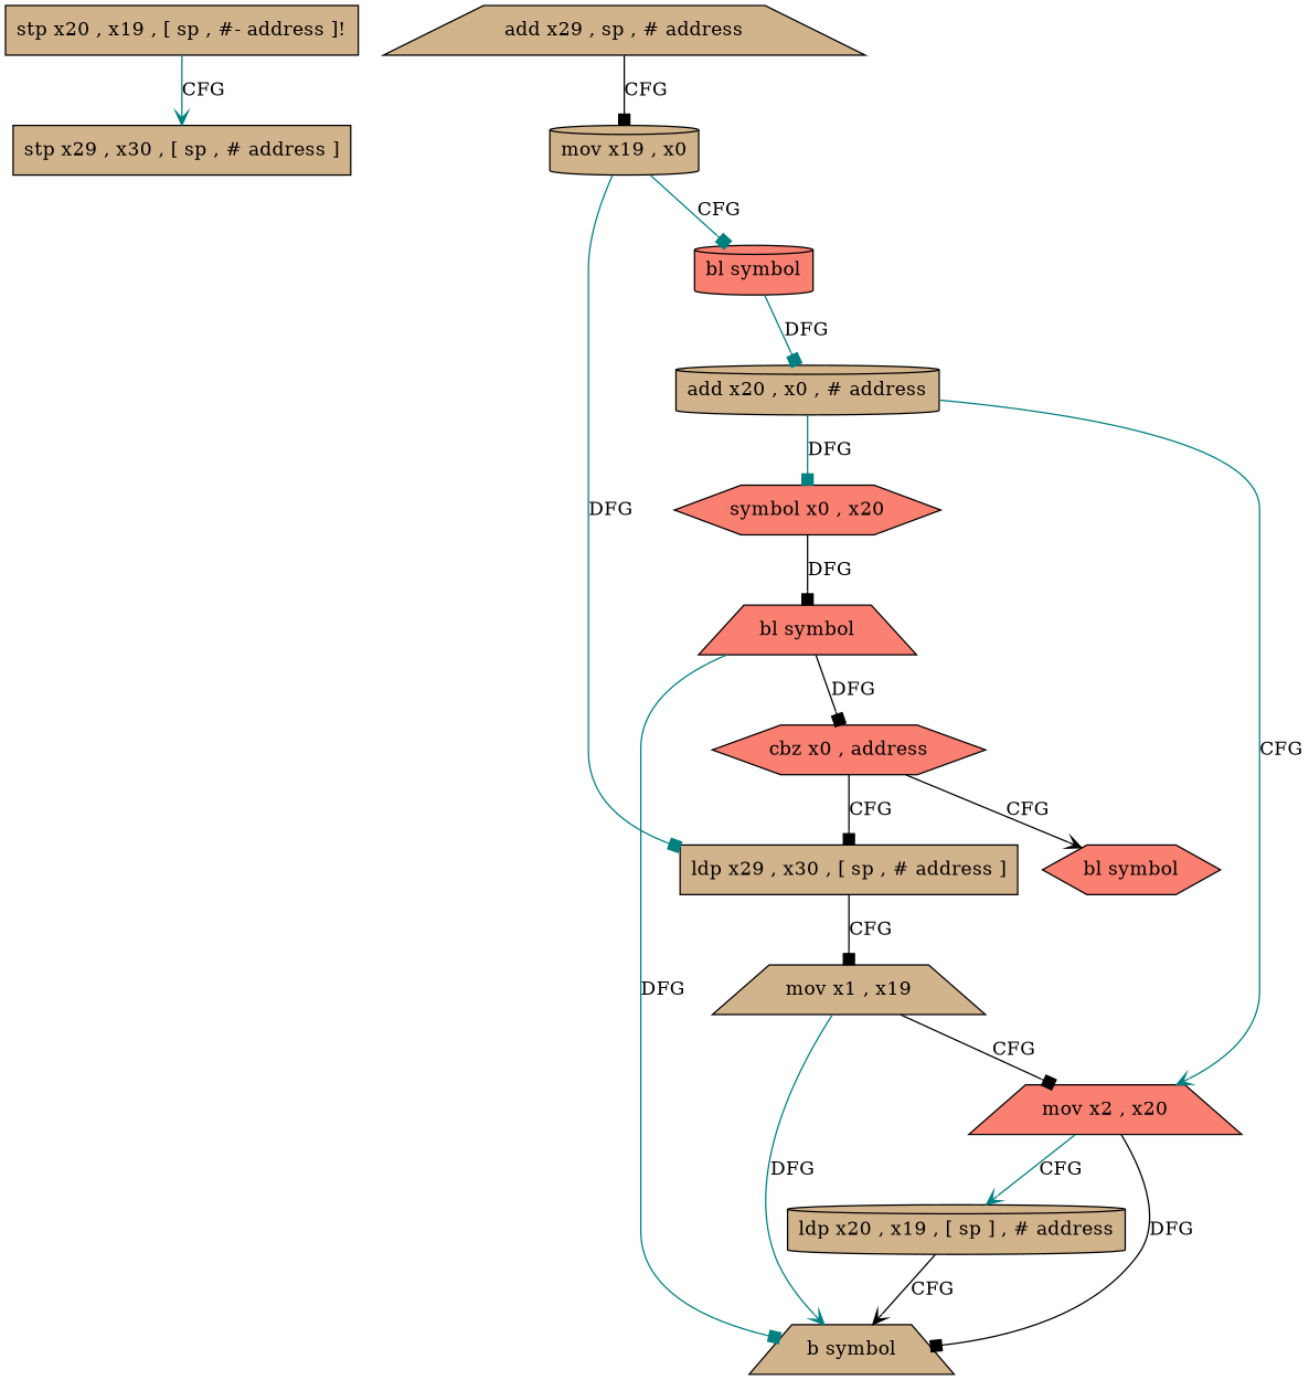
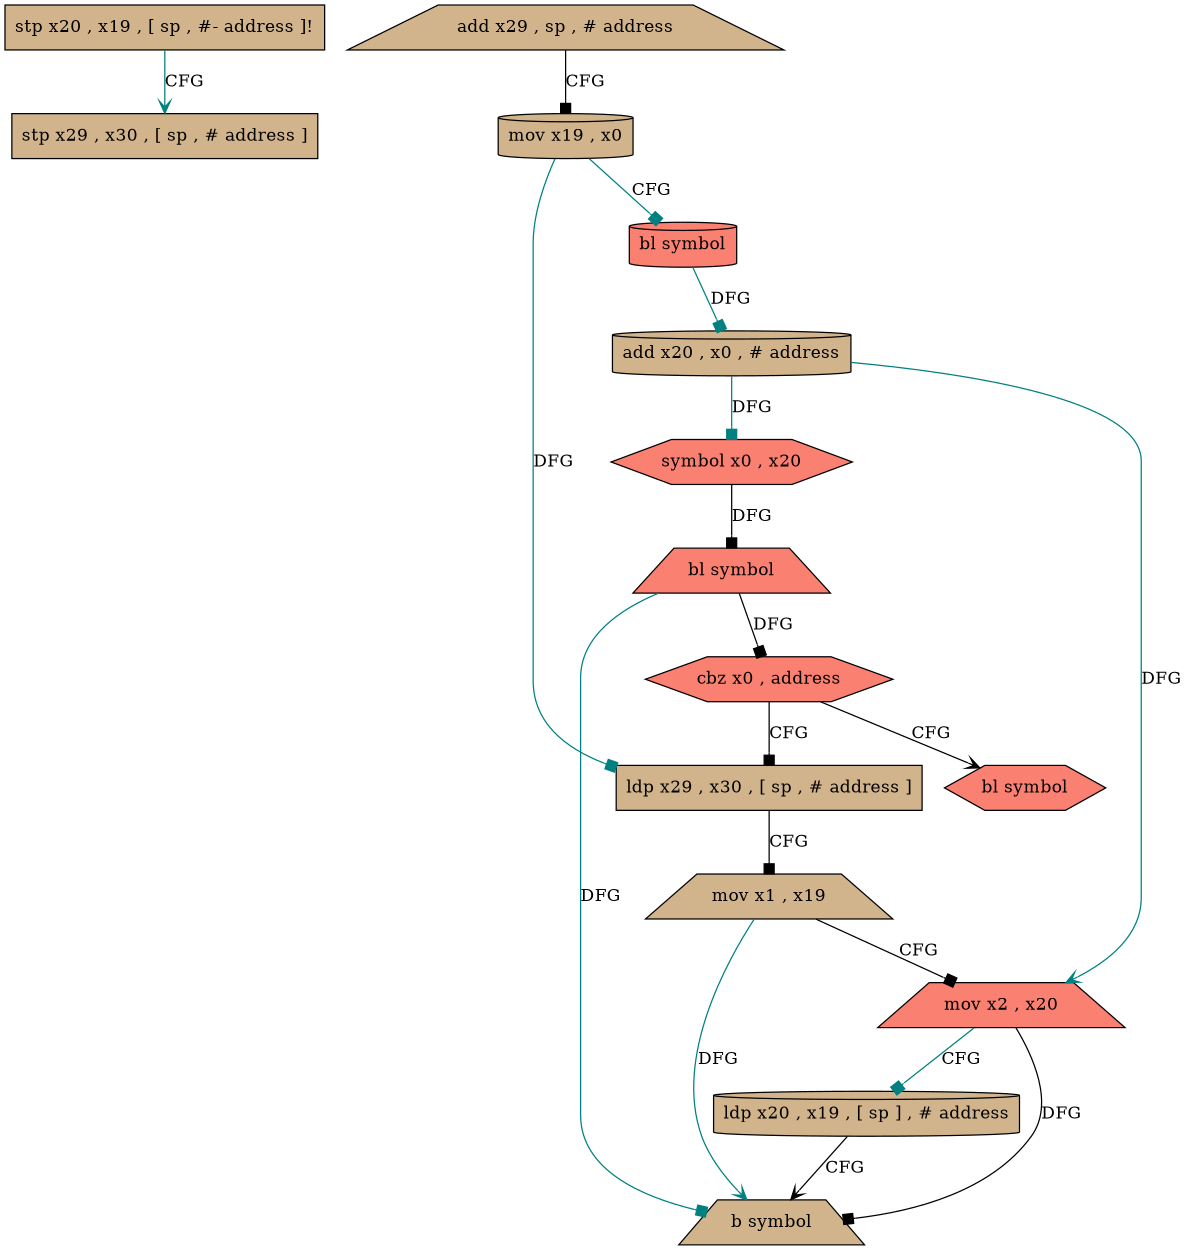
  digraph {
    node [fillcolor=tan shape=trapezium style=filled]
    edge [arrowhead=box color=teal]
    n1 [label="stp x20 , x19 , [ sp , #- address ]!" shape=box]
    n2 [label="stp x29 , x30 , [ sp , # address ]" shape=box]
    n3 [label="add x29 , sp , # address"]
    n4 [label="mov x19 , x0" shape=cylinder]
    n5 [fillcolor=salmon label="bl symbol" shape=cylinder]
    n6 [label="ldp x29 , x30 , [ sp , # address ]" shape=box]
    n7 [label="add x20 , x0 , # address" shape=cylinder]
    n8 [label="mov x1 , x19"]
    n9 [fillcolor=salmon label="mov x2 , x20"]
    n10 [label="b symbol"]
    n11 [fillcolor=salmon label="symbol x0 , x20" shape=hexagon]
    n12 [fillcolor=salmon label="bl symbol"]
    n13 [label="ldp x20 , x19 , [ sp ] , # address" shape=cylinder]
    n14 [fillcolor=salmon label="cbz x0 , address" shape=hexagon]
    n15 [fillcolor=salmon label="bl symbol" shape=hexagon]
    n1 -> n2 [arrowhead=vee label=CFG]
    n3 -> n4 [color=black label=CFG]
    n4 -> n5 [label=CFG]
    n4 -> n6 [label=DFG]
    n5 -> n7 [label=DFG]
    n6 -> n8 [color=black label=CFG]
-   n7 -> n9 [arrowhead=vee label=CFG]
+   n7 -> n9 [arrowhead=vee label=DFG]
    n7 -> n11 [label=DFG]
    n8 -> n9 [color=black label=CFG]
    n8 -> n10 [arrowhead=vee label=DFG]
    n9 -> n10 [color=black label=DFG]
-   n9 -> n13 [arrowhead=vee label=CFG]
+   n9 -> n13 [label=CFG]
    n11 -> n12 [color=black label=DFG]
    n12 -> n10 [label=DFG]
    n12 -> n14 [color=black label=DFG]
    n13 -> n10 [arrowhead=vee color=black label=CFG]
    n14 -> n6 [color=black label=CFG]
    n14 -> n15 [arrowhead=vee color=black label=CFG]
  }
